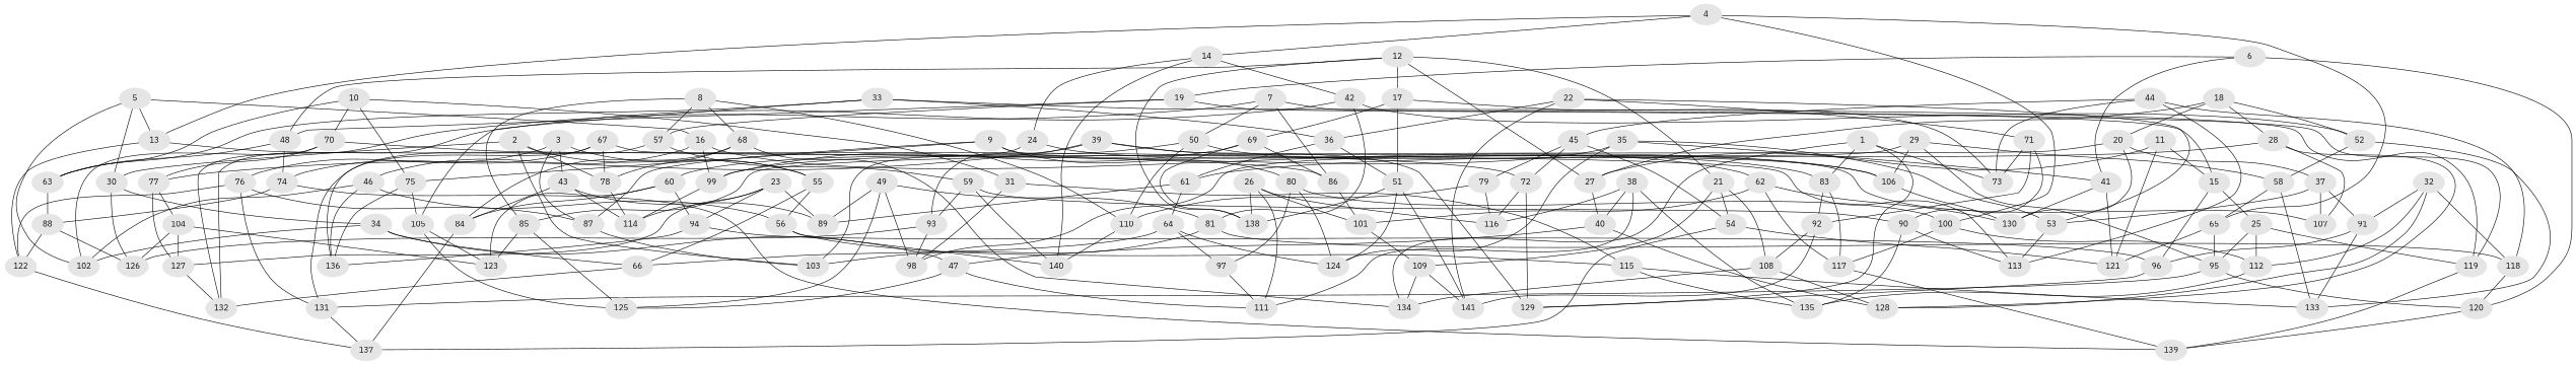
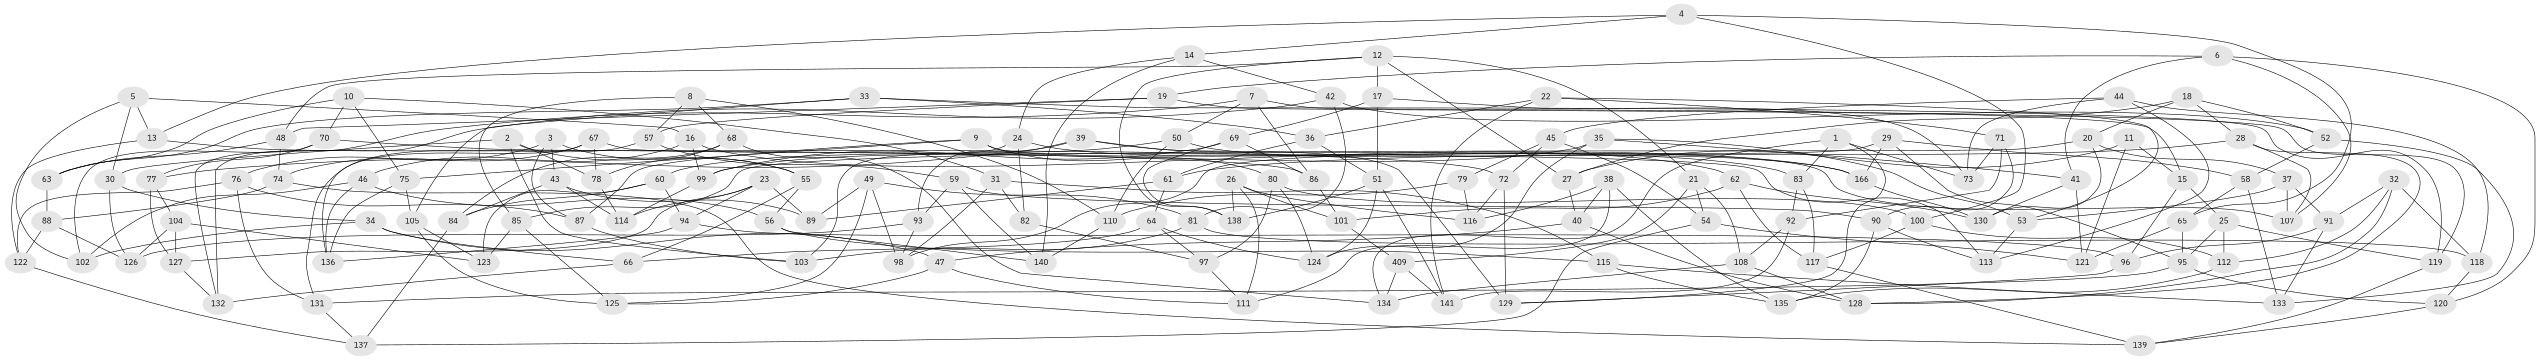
  graph {
    fontname="IBM Plex Sans"
    node [color=gray90 fontname="IBM Plex Sans" style=filled]
    edge [fontname="IBM Plex Sans"]
    1
    73
    83
    129
    134
    117
    92
    2
    30
    55
    78
    103
    34
    126
    66
    56
    114
    3
    43
    76
    87
    89
    84
    122
    131
    4
    13
    14
    65
    100
    72
    24
    42
    140
    121
    95
    112
    5
    16
    102
    46
    62
    99
    6
    19
    41
    107
    120
    57
    48
    119
    130
    139
    7
    15
    50
    86
    132
    25
    96
    110
-   106
+   106 [label=166]
    60
    101
    8
    68
    85
    59
    125
    123
    9
    75
    80
    105
    136
    124
    97
    10
    31
    63
    70
+   82
    98
    115
    88
    77
    11
    27
    17
    51
    69
    40
    12
    21
    138
    54
    108
-   109
+   109 [label=409]
    74
    116
    137
    52
    81
    141
    18
    20
    28
    37
    61
    128
    58
    133
    53
    91
    22
    36
    71
    113
    90
    23
    94
    127
    135
    26
    111
    47
    64
    29
    32
    118
    33
    35
    38
    39
    93
    104
    44
    45
    79
    49
    67
    1 -- 73
    1 -- 83
    1 -- 129
    1 -- 134
    83 -- 117
    83 -- 92
    117 -- 139
    92 -- 108
    92 -- 141
    2 -- 30
    2 -- 55
    2 -- 78
    2 -- 103
    30 -- 34
    30 -- 126
    55 -- 66
    55 -- 56
    78 -- 114
    34 -- 66
    34 -- 102
    34 -- 47
    66 -- 132
    56 -- 140
    56 -- 115
    3 -- 55
    3 -- 43
    3 -- 76
    3 -- 87
    43 -- 114
    43 -- 89
    43 -- 84
    76 -- 87
    76 -- 122
    76 -- 131
    87 -- 103
    84 -- 137
    122 -- 137
    131 -- 137
    4 -- 13
    4 -- 14
    4 -- 65
    4 -- 100
    13 -- 122
    13 -- 72
    14 -- 24
    14 -- 42
    14 -- 140
    65 -- 121
    65 -- 95
    100 -- 117
    100 -- 112
    72 -- 129
    72 -- 116
    24 -- 83
    24 -- 103
+   24 -- 82
    42 -- 132
    42 -- 52
    42 -- 81
    95 -- 131
    95 -- 120
    112 -- 135
    5 -- 30
    5 -- 13
    5 -- 16
    5 -- 102
    16 -- 46
    16 -- 62
    16 -- 99
    46 -- 56
    46 -- 102
    46 -- 136
    62 -- 117
    62 -- 130
    62 -- 101
    99 -- 114
    6 -- 19
    6 -- 41
+   6 -- 107
    6 -- 120
    19 -- 57
    19 -- 48
    19 -- 119
    41 -- 121
    41 -- 130
    120 -- 139
    57 -- 131
    57 -- 59
    48 -- 63
    48 -- 74
    119 -- 139
    7 -- 15
    7 -- 50
    7 -- 86
    7 -- 132
    15 -- 25
    15 -- 96
    50 -- 110
    50 -- 106
    50 -- 60
    86 -- 101
    25 -- 95
    25 -- 112
    25 -- 119
    96 -- 129
    110 -- 140
    106 -- 130
    60 -- 84
    60 -- 123
    60 -- 94
    101 -- 109
    8 -- 57
    8 -- 110
    8 -- 68
    8 -- 85
    68 -- 134
    68 -- 78
    68 -- 84
    85 -- 125
    85 -- 123
    59 -- 140
    59 -- 90
    59 -- 93
    9 -- 87
    9 -- 107
    9 -- 75
    9 -- 80
    75 -- 105
    75 -- 136
    80 -- 100
    80 -- 124
    80 -- 97
    105 -- 125
    105 -- 123
    97 -- 111
    10 -- 75
    10 -- 31
    10 -- 63
    10 -- 70
+   31 -- 82
    31 -- 98
    31 -- 115
    63 -- 88
    70 -- 102
    70 -- 86
    70 -- 77
+   82 -- 97
    115 -- 133
    115 -- 135
    88 -- 126
    88 -- 122
    77 -- 127
    77 -- 104
    11 -- 121
    11 -- 15
    11 -- 27
    27 -- 40
    17 -- 73
    17 -- 51
    17 -- 69
    51 -- 124
    51 -- 138
    51 -- 141
    69 -- 99
    69 -- 86
    69 -- 138
    40 -- 128
    40 -- 47
    12 -- 48
    12 -- 27
    12 -- 17
    12 -- 21
    12 -- 138
    21 -- 54
    21 -- 108
    21 -- 109
    54 -- 121
    54 -- 137
    108 -- 134
    108 -- 128
    109 -- 134
    109 -- 141
    74 -- 139
    74 -- 88
    52 -- 58
    52 -- 133
    81 -- 103
    81 -- 118
    18 -- 27
    18 -- 52
    18 -- 20
    18 -- 28
    20 -- 130
    20 -- 85
    20 -- 37
    28 -- 107
    28 -- 61
    28 -- 128
    37 -- 107
    37 -- 53
    37 -- 91
    61 -- 89
    61 -- 64
    58 -- 65
    58 -- 133
    53 -- 113
    91 -- 96
    91 -- 133
    22 -- 141
    22 -- 53
    22 -- 36
    22 -- 71
    36 -- 51
    36 -- 61
    71 -- 73
    71 -- 92
    71 -- 90
    90 -- 113
    90 -- 135
    23 -- 114
    23 -- 89
    23 -- 94
    23 -- 127
    94 -- 96
    94 -- 136
    127 -- 132
    26 -- 101
    26 -- 138
    26 -- 116
    26 -- 111
    47 -- 125
    47 -- 111
    64 -- 66
    64 -- 124
    64 -- 97
    29 -- 95
    29 -- 106
    29 -- 98
    29 -- 58
    32 -- 112
    32 -- 128
    32 -- 91
    32 -- 118
    118 -- 120
    33 -- 119
    33 -- 105
    33 -- 63
    33 -- 36
    35 -- 99
    35 -- 41
    35 -- 124
    35 -- 53
    38 -- 40
    38 -- 116
    38 -- 135
    38 -- 111
    39 -- 129
    39 -- 106
    39 -- 77
    39 -- 93
    93 -- 126
    93 -- 98
    104 -- 126
    104 -- 123
    104 -- 127
    44 -- 73
    44 -- 113
    44 -- 118
    44 -- 45
    45 -- 72
    45 -- 54
    45 -- 79
    79 -- 110
    79 -- 116
    49 -- 89
    49 -- 125
    49 -- 98
    49 -- 81
    67 -- 78
    67 -- 136
    67 -- 74
    67 -- 113
  }
